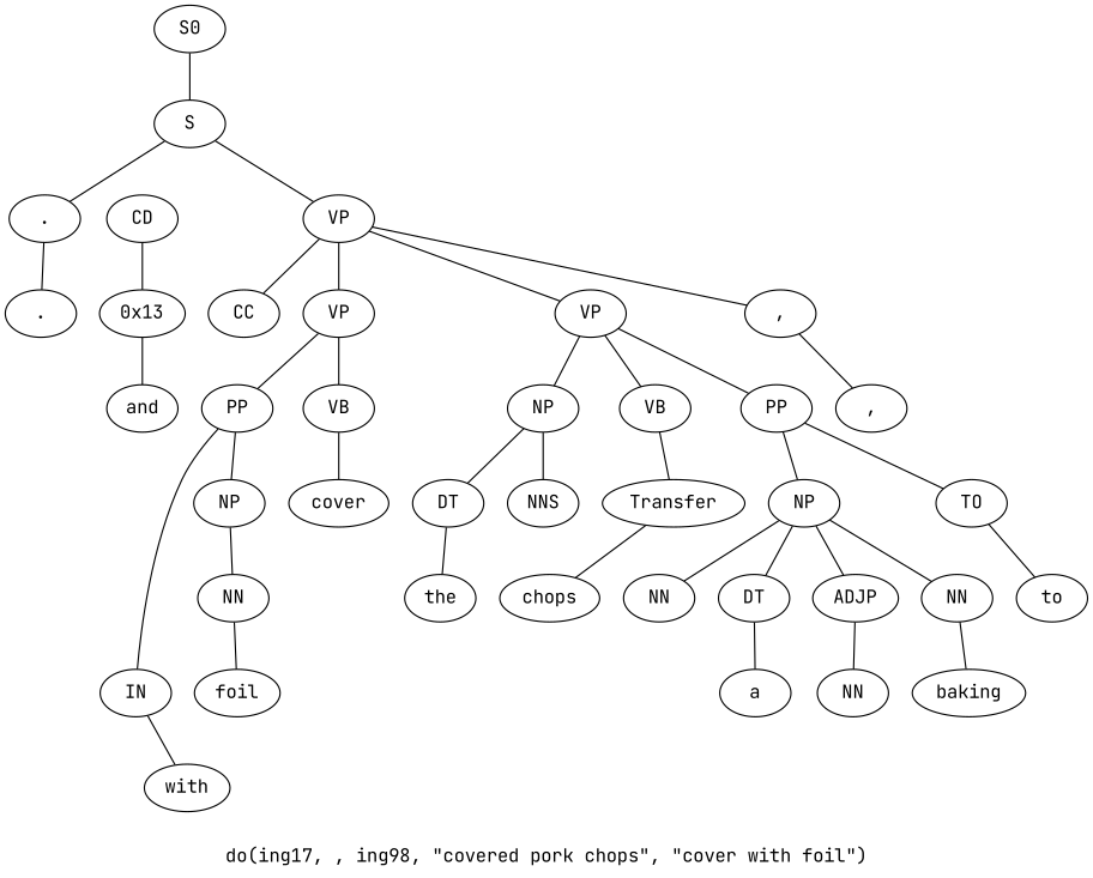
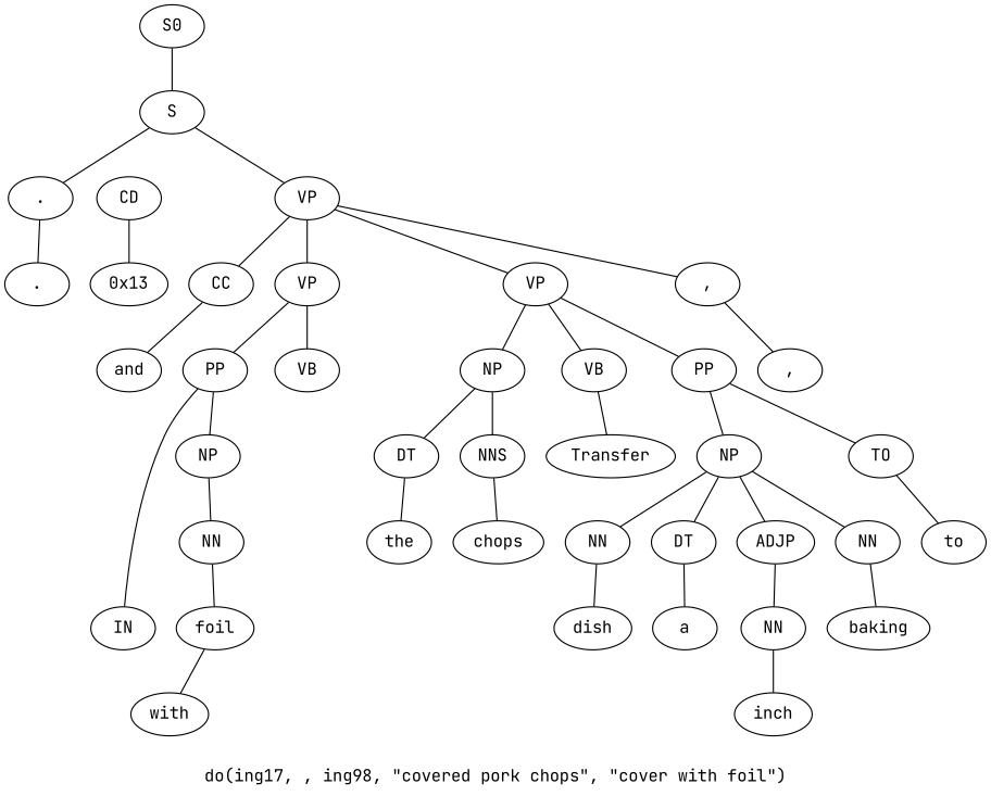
  graph {
    fontname="JetBrains Mono"
    label="do(ing17, , ing98, \"covered pork chops\", \"cover with foil\")"
    node [fontname="JetBrains Mono"]
    edge [fontname="JetBrains Mono"]
    n1 [label=S0]
    n2 [label=S]
    n3 [label=VP]
    n4 [label="."]
    n5 [label=VP]
    n6 [label=","]
    n7 [label=CC]
    n8 [label=VP]
    n9 [label="."]
    n10 [label=VB]
    n11 [label=NP]
    n12 [label=PP]
    n13 [label=","]
    n14 [label=and]
    n15 [label=VB]
    n16 [label=PP]
    n17 [label=Transfer]
    n18 [label=DT]
    n19 [label=NNS]
    n20 [label=TO]
    n21 [label=NP]
    n22 [label=the]
    n23 [label=chops]
    n24 [label=to]
    n25 [label=DT]
    n26 [label=ADJP]
    n27 [label=NN]
    n28 [label=NN]
    n29 [label=a]
    n30 [label=NN]
    n31 [label=baking]
+   n32 [label=dish]
    n33 [label=CD]
    n34 [label="0x13"]
-   n36 [label=cover]
+   n35 [label=inch]
    n37 [label=IN]
    n38 [label=NP]
    n39 [label=with]
    n40 [label=NN]
    n41 [label=foil]
    n1 -- n2
    n2 -- n3
    n2 -- n4
    n3 -- n5
    n3 -- n6
    n3 -- n7
    n3 -- n8
    n4 -- n9
    n5 -- n10
    n5 -- n11
    n5 -- n12
    n6 -- n13
-   n34 -- n14
+   n7 -- n14
    n8 -- n15
    n8 -- n16
    n10 -- n17
    n11 -- n18
    n11 -- n19
    n12 -- n20
    n12 -- n21
-   n15 -- n36
    n16 -- n37
    n16 -- n38
    n18 -- n22
-   n17 -- n23
+   n19 -- n23
    n20 -- n24
    n21 -- n25
    n21 -- n26
    n21 -- n27
    n21 -- n28
    n25 -- n29
    n26 -- n30
    n27 -- n31
+   n28 -- n32
+   n30 -- n35
    n33 -- n34
-   n37 -- n39
+   n41 -- n39
    n38 -- n40
    n40 -- n41
  }
